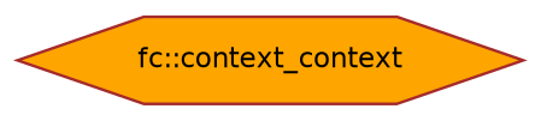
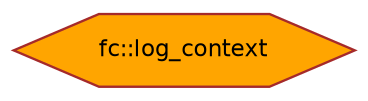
  digraph {
    rankdir=LR
-   n1 [color=brown fillcolor=orange fontname=Helvetica fontsize=10 height=0.2 label="fc::context_context" shape=hexagon style=filled width=0.4]
+   n1 [color=brown fillcolor=orange fontname=Helvetica fontsize=10 height=0.2 label="fc::log_context" shape=hexagon style=filled width=0.4]
  }
